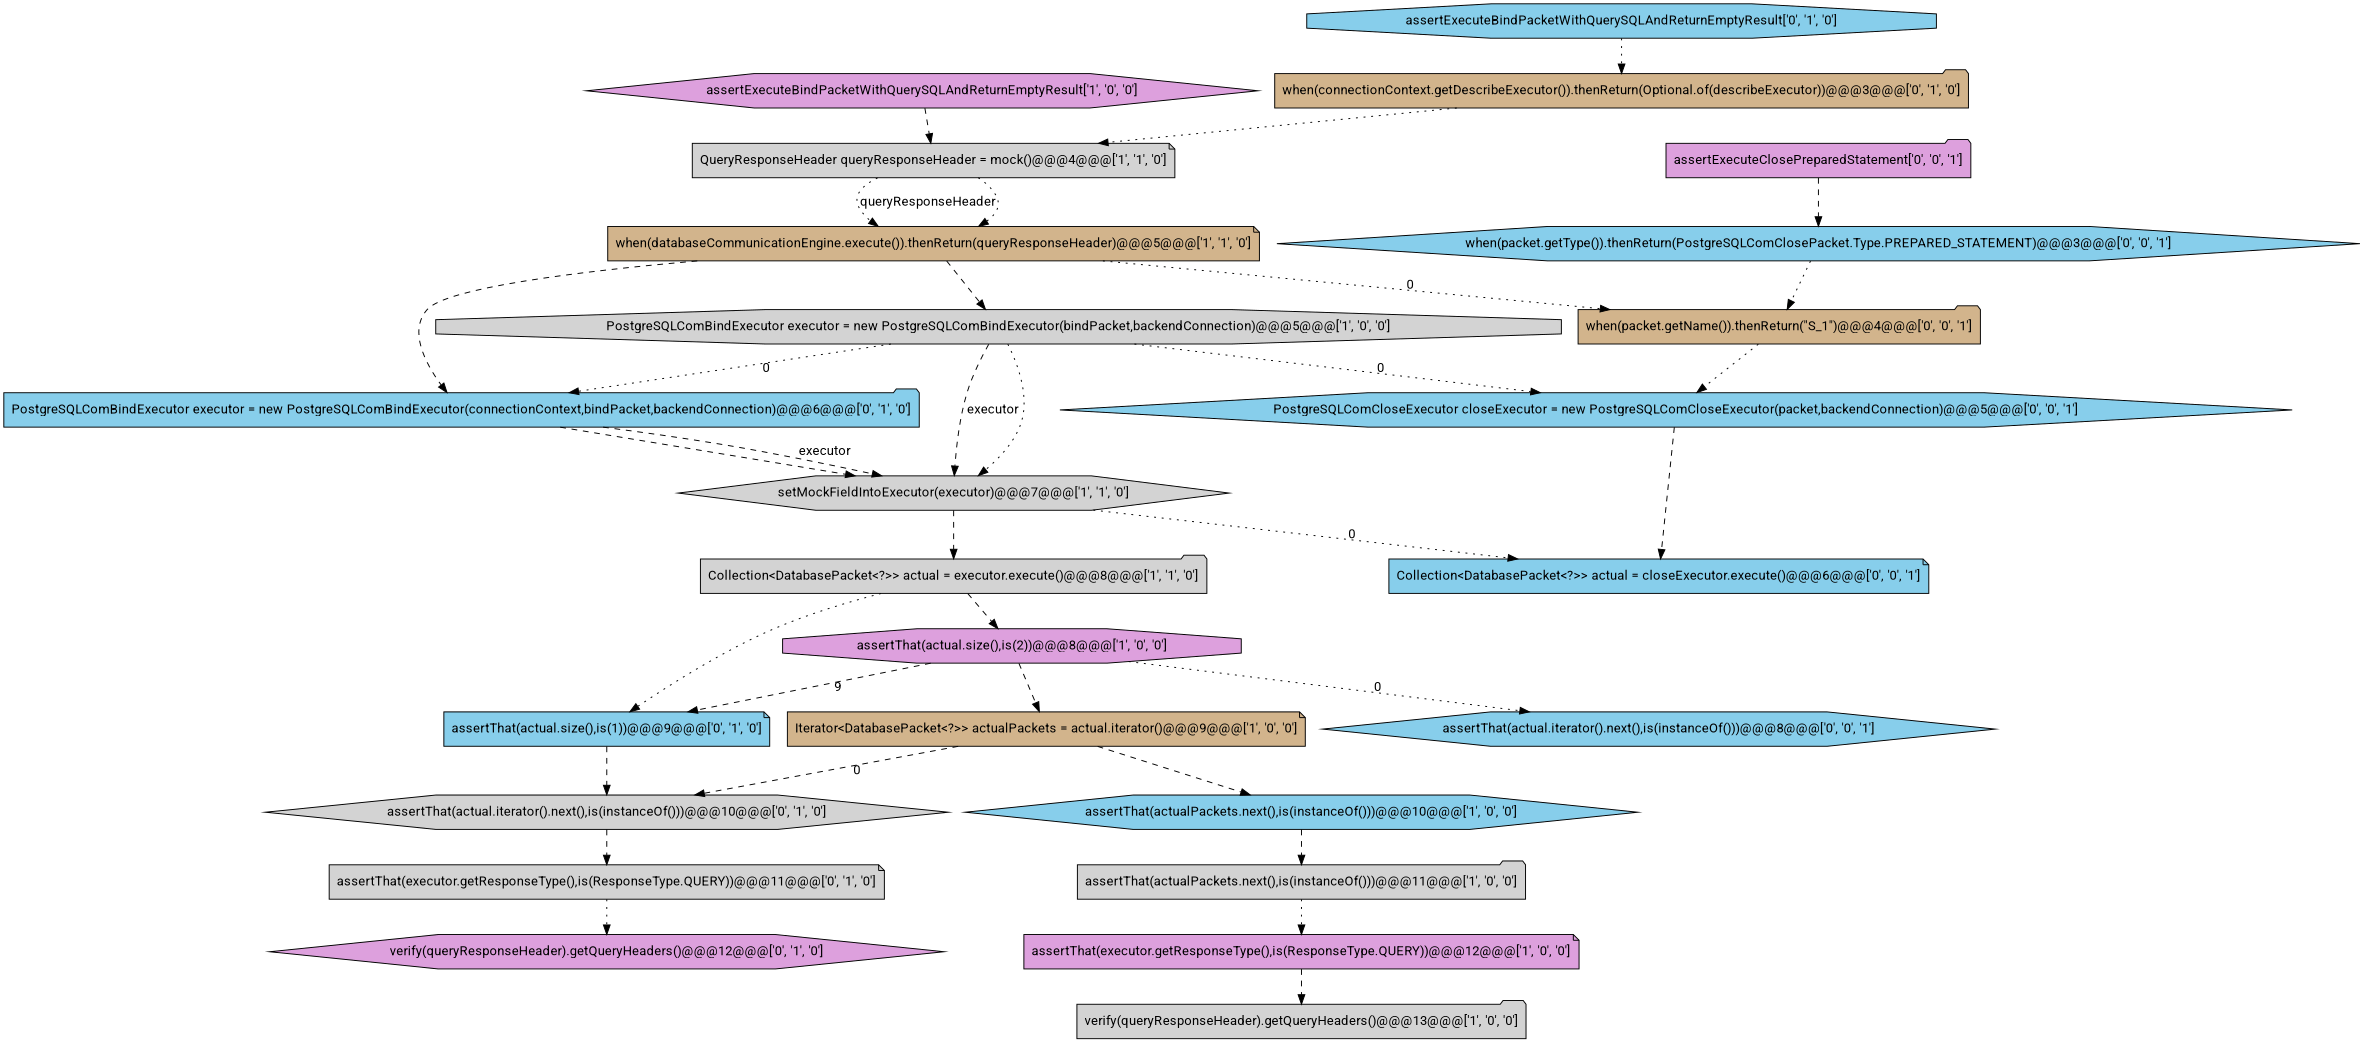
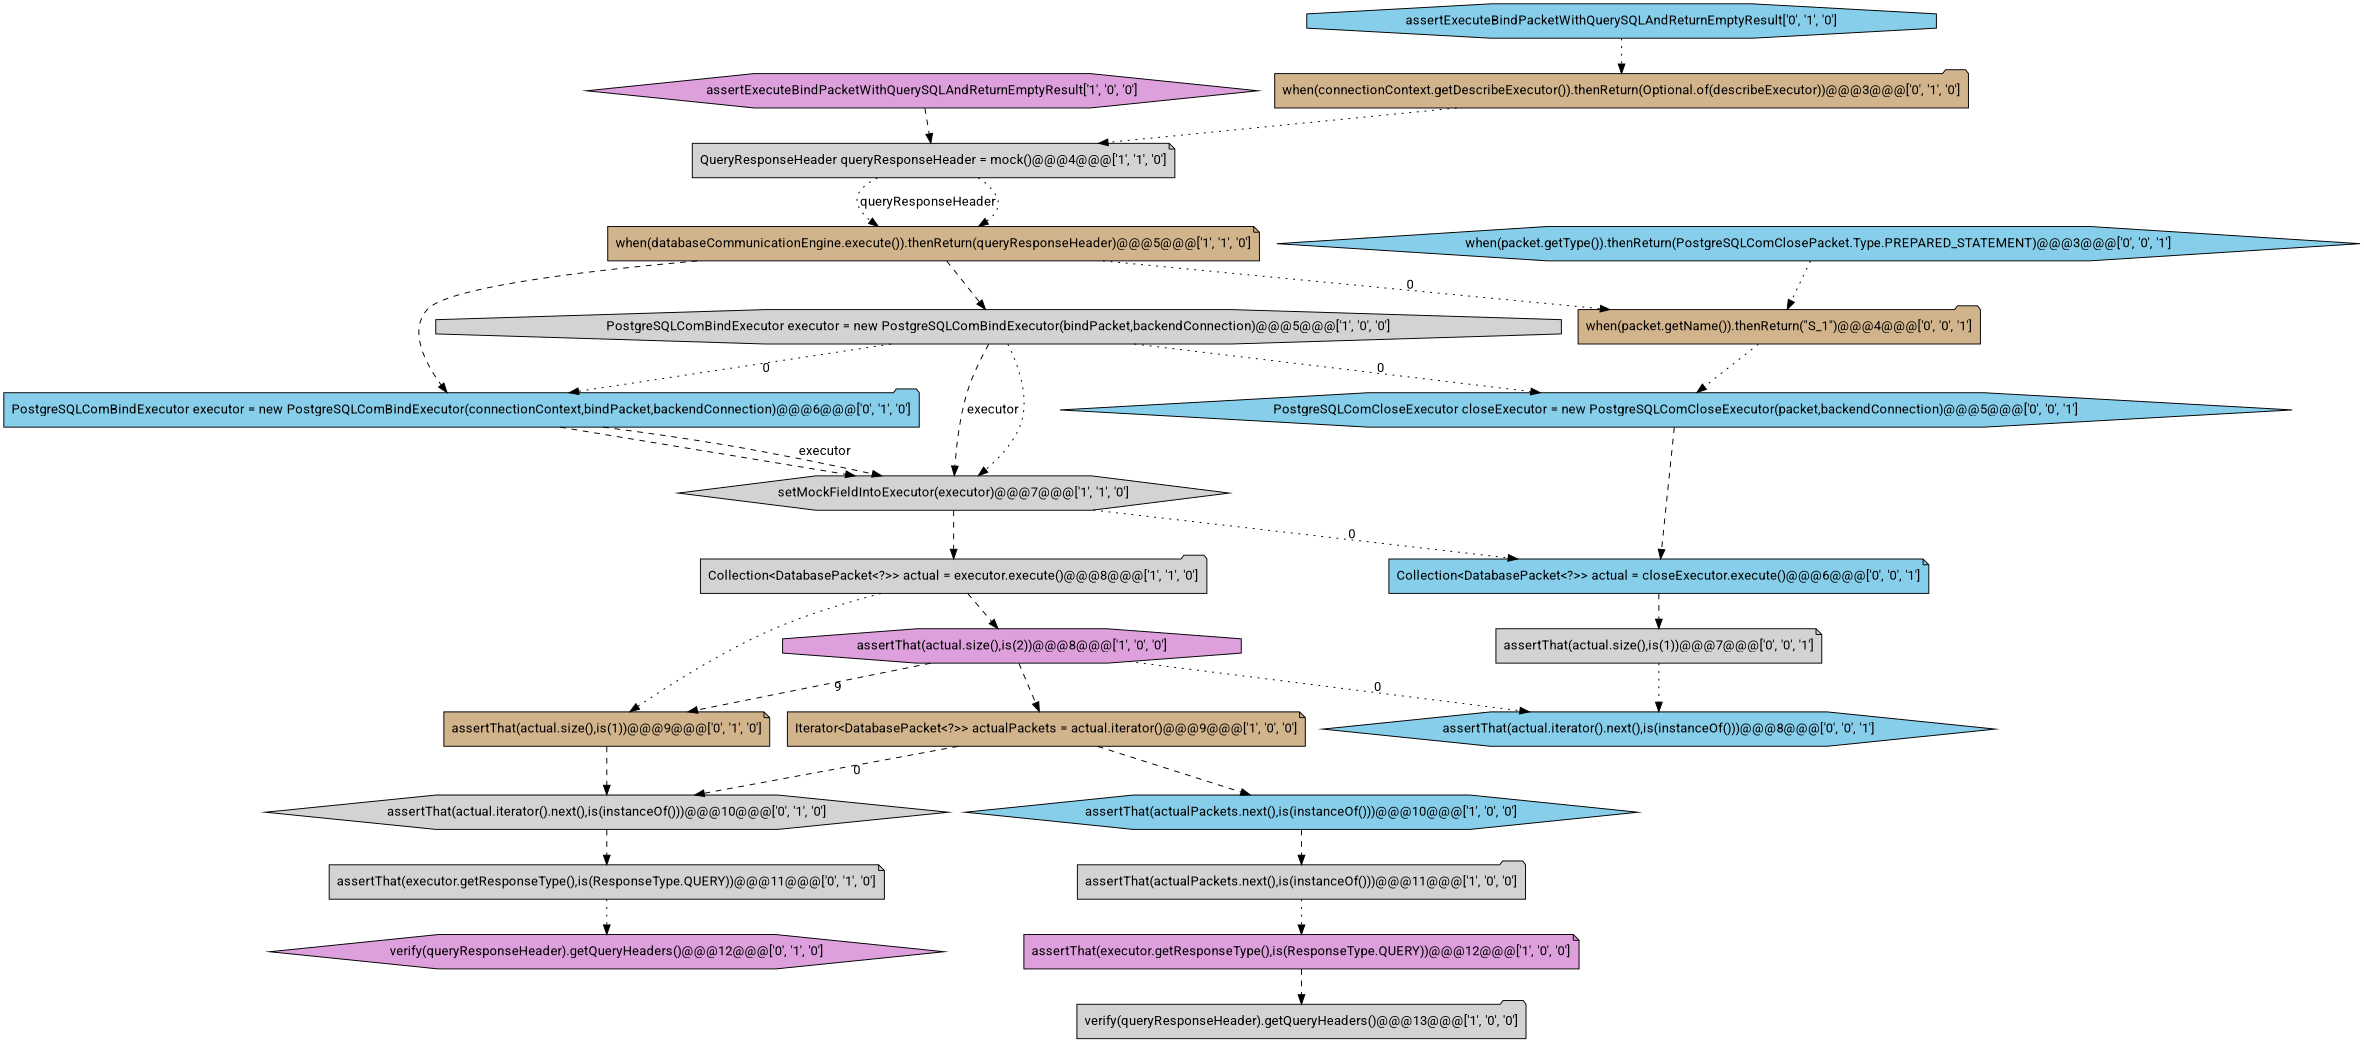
  digraph {
    fontname=Roboto
    node [fillcolor=lightgrey fontname=Roboto shape=note style=filled]
    edge [fontname=Roboto style=dashed]
-   n1 [fillcolor=skyblue label="assertThat(actual.size(),is(1))@@@9@@@['0', '1', '0']"]
+   n1 [fillcolor=tan label="assertThat(actual.size(),is(1))@@@9@@@['0', '1', '0']"]
    n2 [label="assertThat(actual.iterator().next(),is(instanceOf()))@@@10@@@['0', '1', '0']" shape=hexagon]
    n3 [label="assertThat(executor.getResponseType(),is(ResponseType.QUERY))@@@11@@@['0', '1', '0']"]
-   n4 [fillcolor=plum label="assertExecuteClosePreparedStatement['0', '0', '1']" shape=folder]
    n5 [fillcolor=skyblue label="when(packet.getType()).thenReturn(PostgreSQLComClosePacket.Type.PREPARED_STATEMENT)@@@3@@@['0', '0', '1']" shape=hexagon]
    n6 [fillcolor=tan label="when(packet.getName()).thenReturn(\"S_1\")@@@4@@@['0', '0', '1']" shape=folder]
    n7 [fillcolor=plum label="assertThat(executor.getResponseType(),is(ResponseType.QUERY))@@@12@@@['1', '0', '0']"]
    n8 [label="verify(queryResponseHeader).getQueryHeaders()@@@13@@@['1', '0', '0']" shape=folder]
    n9 [fillcolor=plum label="verify(queryResponseHeader).getQueryHeaders()@@@12@@@['0', '1', '0']" shape=hexagon]
    n10 [fillcolor=plum label="assertExecuteBindPacketWithQuerySQLAndReturnEmptyResult['1', '0', '0']" shape=hexagon]
    n11 [label="QueryResponseHeader queryResponseHeader = mock()@@@4@@@['1', '1', '0']"]
    n12 [fillcolor=tan label="when(databaseCommunicationEngine.execute()).thenReturn(queryResponseHeader)@@@5@@@['1', '1', '0']"]
    n13 [fillcolor=tan label="when(connectionContext.getDescribeExecutor()).thenReturn(Optional.of(describeExecutor))@@@3@@@['0', '1', '0']" shape=folder]
    n14 [fillcolor=skyblue label="assertThat(actualPackets.next(),is(instanceOf()))@@@10@@@['1', '0', '0']" shape=hexagon]
    n15 [label="assertThat(actualPackets.next(),is(instanceOf()))@@@11@@@['1', '0', '0']" shape=folder]
    n16 [fillcolor=skyblue label="PostgreSQLComCloseExecutor closeExecutor = new PostgreSQLComCloseExecutor(packet,backendConnection)@@@5@@@['0', '0', '1']" shape=hexagon]
    n17 [fillcolor=skyblue label="Collection<DatabasePacket<?>> actual = closeExecutor.execute()@@@6@@@['0', '0', '1']"]
    n18 [fillcolor=tan label="Iterator<DatabasePacket<?>> actualPackets = actual.iterator()@@@9@@@['1', '0', '0']"]
+   n19 [label="assertThat(actual.size(),is(1))@@@7@@@['0', '0', '1']"]
    n20 [fillcolor=skyblue label="assertThat(actual.iterator().next(),is(instanceOf()))@@@8@@@['0', '0', '1']" shape=hexagon]
    n21 [fillcolor=skyblue label="PostgreSQLComBindExecutor executor = new PostgreSQLComBindExecutor(connectionContext,bindPacket,backendConnection)@@@6@@@['0', '1', '0']" shape=folder]
    n22 [label="PostgreSQLComBindExecutor executor = new PostgreSQLComBindExecutor(bindPacket,backendConnection)@@@5@@@['1', '0', '0']" shape=octagon]
    n23 [label="setMockFieldIntoExecutor(executor)@@@7@@@['1', '1', '0']" shape=hexagon]
    n24 [fillcolor=skyblue label="assertExecuteBindPacketWithQuerySQLAndReturnEmptyResult['0', '1', '0']" shape=octagon]
    n25 [label="Collection<DatabasePacket<?>> actual = executor.execute()@@@8@@@['1', '1', '0']" shape=folder]
    n26 [fillcolor=plum label="assertThat(actual.size(),is(2))@@@8@@@['1', '0', '0']" shape=octagon]
    n1 -> n2
    n2 -> n3
    n3 -> n9 [style=dotted]
-   n4 -> n5
    n5 -> n6 [style=dotted]
    n6 -> n16 [style=dotted]
    n7 -> n8
    n10 -> n11
    n11 -> n12 [label=queryResponseHeader style=dotted]
    n11 -> n12 [style=dotted]
    n12 -> n6 [label=0 style=dotted]
    n12 -> n21
    n12 -> n22
    n13 -> n11 [style=dotted]
    n14 -> n15
    n15 -> n7 [style=dotted]
    n16 -> n17
+   n17 -> n19
    n18 -> n2 [label=0]
    n18 -> n14
+   n19 -> n20 [style=dotted]
    n21 -> n23
    n21 -> n23 [label=executor]
    n22 -> n16 [label=0 style=dotted]
    n22 -> n21 [label=0 style=dotted]
    n22 -> n23 [label=executor]
    n22 -> n23 [style=dotted]
    n23 -> n17 [label=0 style=dotted]
    n23 -> n25
    n24 -> n13 [style=dotted]
    n25 -> n1 [style=dotted]
    n25 -> n26
    n26 -> n1 [label=9]
    n26 -> n18
    n26 -> n20 [label=0 style=dotted]
  }
